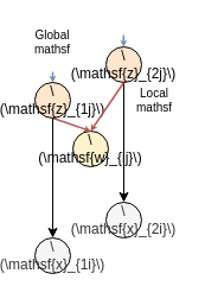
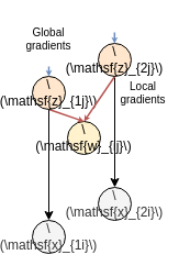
  <mxCell id="0" />
  <mxCell id="1" parent="0" />
  <mxCell id="2" style="edgeStyle=orthogonalEdgeStyle;rounded=0;orthogonalLoop=1;jettySize=auto;html=1;exitX=0.5;exitY=1;exitDx=0;exitDy=0;" parent="1" source="9" target="14" edge="1"><mxGeometry relative="1" as="geometry" /></mxCell>
- <mxCell id="3" value="&lt;font style=&quot;font-size: 10px;&quot;&gt;Local mathsf&lt;/font&gt;" style="text;html=1;strokeColor=none;fillColor=none;align=center;verticalAlign=middle;whiteSpace=wrap;rounded=0;fontSize=10;" parent="1" vertex="1"><mxGeometry x="106" y="69" width="42" height="30" as="geometry" /></mxCell>
+ <mxCell id="3" value="&lt;font style=&quot;font-size: 10px;&quot;&gt;Local gradients&lt;/font&gt;" style="text;html=1;strokeColor=none;fillColor=none;align=center;verticalAlign=middle;whiteSpace=wrap;rounded=0;fontSize=10;" parent="1" vertex="1"><mxGeometry x="106" y="69" width="42" height="30" as="geometry" /></mxCell>
  <mxCell id="4" value="\(\mathsf{w}_{ij}\)" style="ellipse;whiteSpace=wrap;html=1;aspect=fixed;fillColor=#fff2cc;strokeColor=#000000;" parent="1" vertex="1"><mxGeometry x="58" y="110" width="30" height="30" as="geometry" /></mxCell>
  <mxCell id="5" style="rounded=0;orthogonalLoop=1;jettySize=auto;html=1;exitX=0.5;exitY=1;exitDx=0;exitDy=0;entryX=0.5;entryY=0;entryDx=0;entryDy=0;endSize=1;startSize=1;fillColor=#f8cecc;strokeColor=#b85450;strokeWidth=1.5;" parent="1" source="7" target="4" edge="1"><mxGeometry relative="1" as="geometry" /></mxCell>
  <mxCell id="6" style="edgeStyle=orthogonalEdgeStyle;rounded=0;orthogonalLoop=1;jettySize=auto;html=1;exitX=0.5;exitY=1;exitDx=0;exitDy=0;entryX=0.5;entryY=0;entryDx=0;entryDy=0;" parent="1" source="7" target="13" edge="1"><mxGeometry relative="1" as="geometry" /></mxCell>
  <mxCell id="7" value="\(\mathsf{z}_{1j}\)" style="ellipse;whiteSpace=wrap;html=1;aspect=fixed;fillColor=#ffe6cc;strokeColor=#000000;" parent="1" vertex="1"><mxGeometry x="26" y="69" width="30" height="30" as="geometry" /></mxCell>
  <mxCell id="8" style="edgeStyle=none;rounded=0;orthogonalLoop=1;jettySize=auto;html=1;exitX=0.5;exitY=1;exitDx=0;exitDy=0;startSize=1;endSize=1;entryX=0.5;entryY=0;entryDx=0;entryDy=0;fillColor=#f8cecc;strokeColor=#b85450;strokeWidth=1.5;" parent="1" source="9" target="4" edge="1"><mxGeometry relative="1" as="geometry"><mxPoint x="41" y="129" as="targetPoint" /></mxGeometry></mxCell>
  <mxCell id="9" value="\(\mathsf{z}_{2j}\)" style="ellipse;whiteSpace=wrap;html=1;aspect=fixed;fillColor=#ffe6cc;strokeColor=#000000;" parent="1" vertex="1"><mxGeometry x="86" y="39" width="30" height="30" as="geometry" /></mxCell>
  <mxCell id="10" value="" style="endArrow=none;html=1;rounded=0;startSize=1;endSize=1;strokeColor=#6c8ebf;strokeWidth=1.5;exitX=0.5;exitY=0;exitDx=0;exitDy=0;startArrow=classic;startFill=1;endFill=0;fillColor=#dae8fc;" parent="1" source="7" edge="1"><mxGeometry width="50" height="50" relative="1" as="geometry"><mxPoint x="25" y="109" as="sourcePoint" /><mxPoint x="41" y="60" as="targetPoint" /></mxGeometry></mxCell>
  <mxCell id="11" value="" style="endArrow=none;html=1;rounded=0;startSize=1;endSize=1;strokeColor=#6c8ebf;strokeWidth=1.5;exitX=0.5;exitY=0;exitDx=0;exitDy=0;startArrow=classic;startFill=1;endFill=0;fillColor=#dae8fc;" parent="1" edge="1"><mxGeometry width="50" height="50" relative="1" as="geometry"><mxPoint x="100.83" y="39" as="sourcePoint" /><mxPoint x="100.83" y="29" as="targetPoint" /></mxGeometry></mxCell>
- <mxCell id="12" value="&lt;font style=&quot;font-size: 10px;&quot;&gt;Global mathsf&lt;/font&gt;" style="text;html=1;strokeColor=none;fillColor=none;align=center;verticalAlign=middle;whiteSpace=wrap;rounded=0;fontSize=10;" parent="1" vertex="1"><mxGeometry x="20" y="20" width="42" height="30" as="geometry" /></mxCell>
+ <mxCell id="12" value="&lt;font style=&quot;font-size: 10px;&quot;&gt;Global gradients&lt;/font&gt;" style="text;html=1;strokeColor=none;fillColor=none;align=center;verticalAlign=middle;whiteSpace=wrap;rounded=0;fontSize=10;" parent="1" vertex="1"><mxGeometry x="20" y="20" width="42" height="30" as="geometry" /></mxCell>
  <mxCell id="13" value="\(\mathsf{x}_{1i}\)" style="ellipse;whiteSpace=wrap;html=1;aspect=fixed;fillColor=#f5f5f5;strokeColor=#000000;fontColor=#333333;" parent="1" vertex="1"><mxGeometry x="26" y="200" width="30" height="30" as="geometry" /></mxCell>
  <mxCell id="14" value="\(\mathsf{x}_{2i}\)" style="ellipse;whiteSpace=wrap;html=1;aspect=fixed;fillColor=#f5f5f5;strokeColor=#000000;fontColor=#333333;" parent="1" vertex="1"><mxGeometry x="86" y="170" width="30" height="30" as="geometry" /></mxCell>
